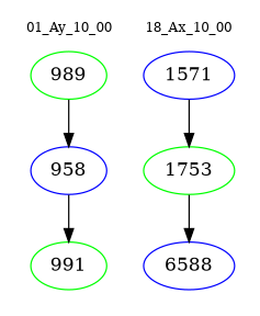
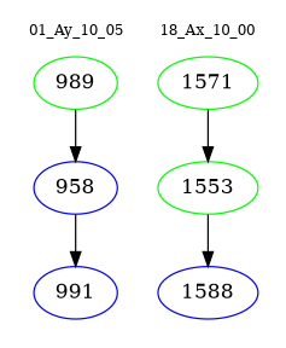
  digraph {
    node [color=green]
    edge [color=black]
    n1 [label=989]
    n2 [color=blue label=958]
-   n3 [label=991]
-   n4 [color=blue label=1571]
-   n5 [label=1753]
-   n6 [color=blue label=6588]
+   n3 [color=blue label=991]
+   n4 [label=1571]
+   n5 [label=1553]
+   n6 [color=blue label=1588]
    subgraph cluster_1 {
      color=white
      fontsize=10
-     label="01_Ay_10_00"
+     label="01_Ay_10_05"
      n1
      n2
      n3
    }
    subgraph cluster_2 {
      color=white
      fontsize=10
      label="18_Ax_10_00"
      n4
      n5
      n6
    }
    n1 -> n2
    n2 -> n3
    n4 -> n5
    n5 -> n6
  }
